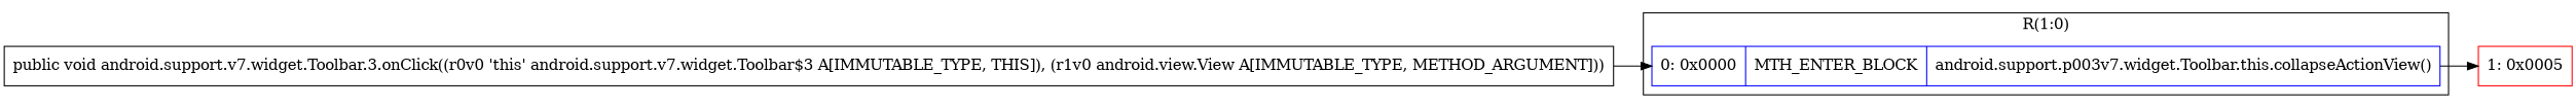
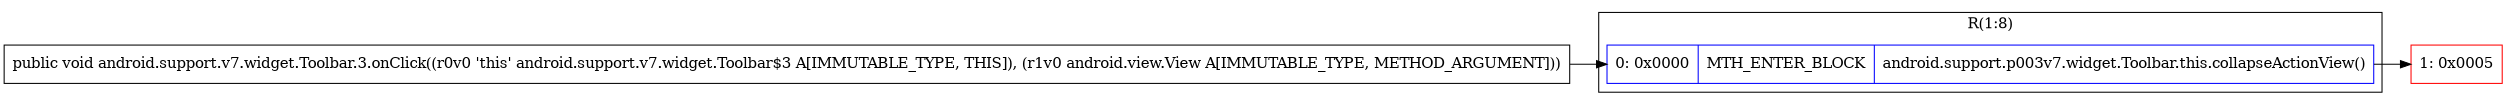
  digraph {
    rankdir=LR
    node [shape=record]
    n1 [color=blue label="{0\:\ 0x0000|MTH_ENTER_BLOCK\l|android.support.p003v7.widget.Toolbar.this.collapseActionView()\l}"]
    n2 [color=red label="{1\:\ 0x0005}"]
    n3 [label="{public void android.support.v7.widget.Toolbar.3.onClick((r0v0 'this' android.support.v7.widget.Toolbar$3 A[IMMUTABLE_TYPE, THIS]), (r1v0 android.view.View A[IMMUTABLE_TYPE, METHOD_ARGUMENT])) }"]
    subgraph cluster_1 {
-     label="R(1:0)"
+     label="R(1:8)"
      n1
    }
    n1 -> n2
    n3 -> n1
  }
